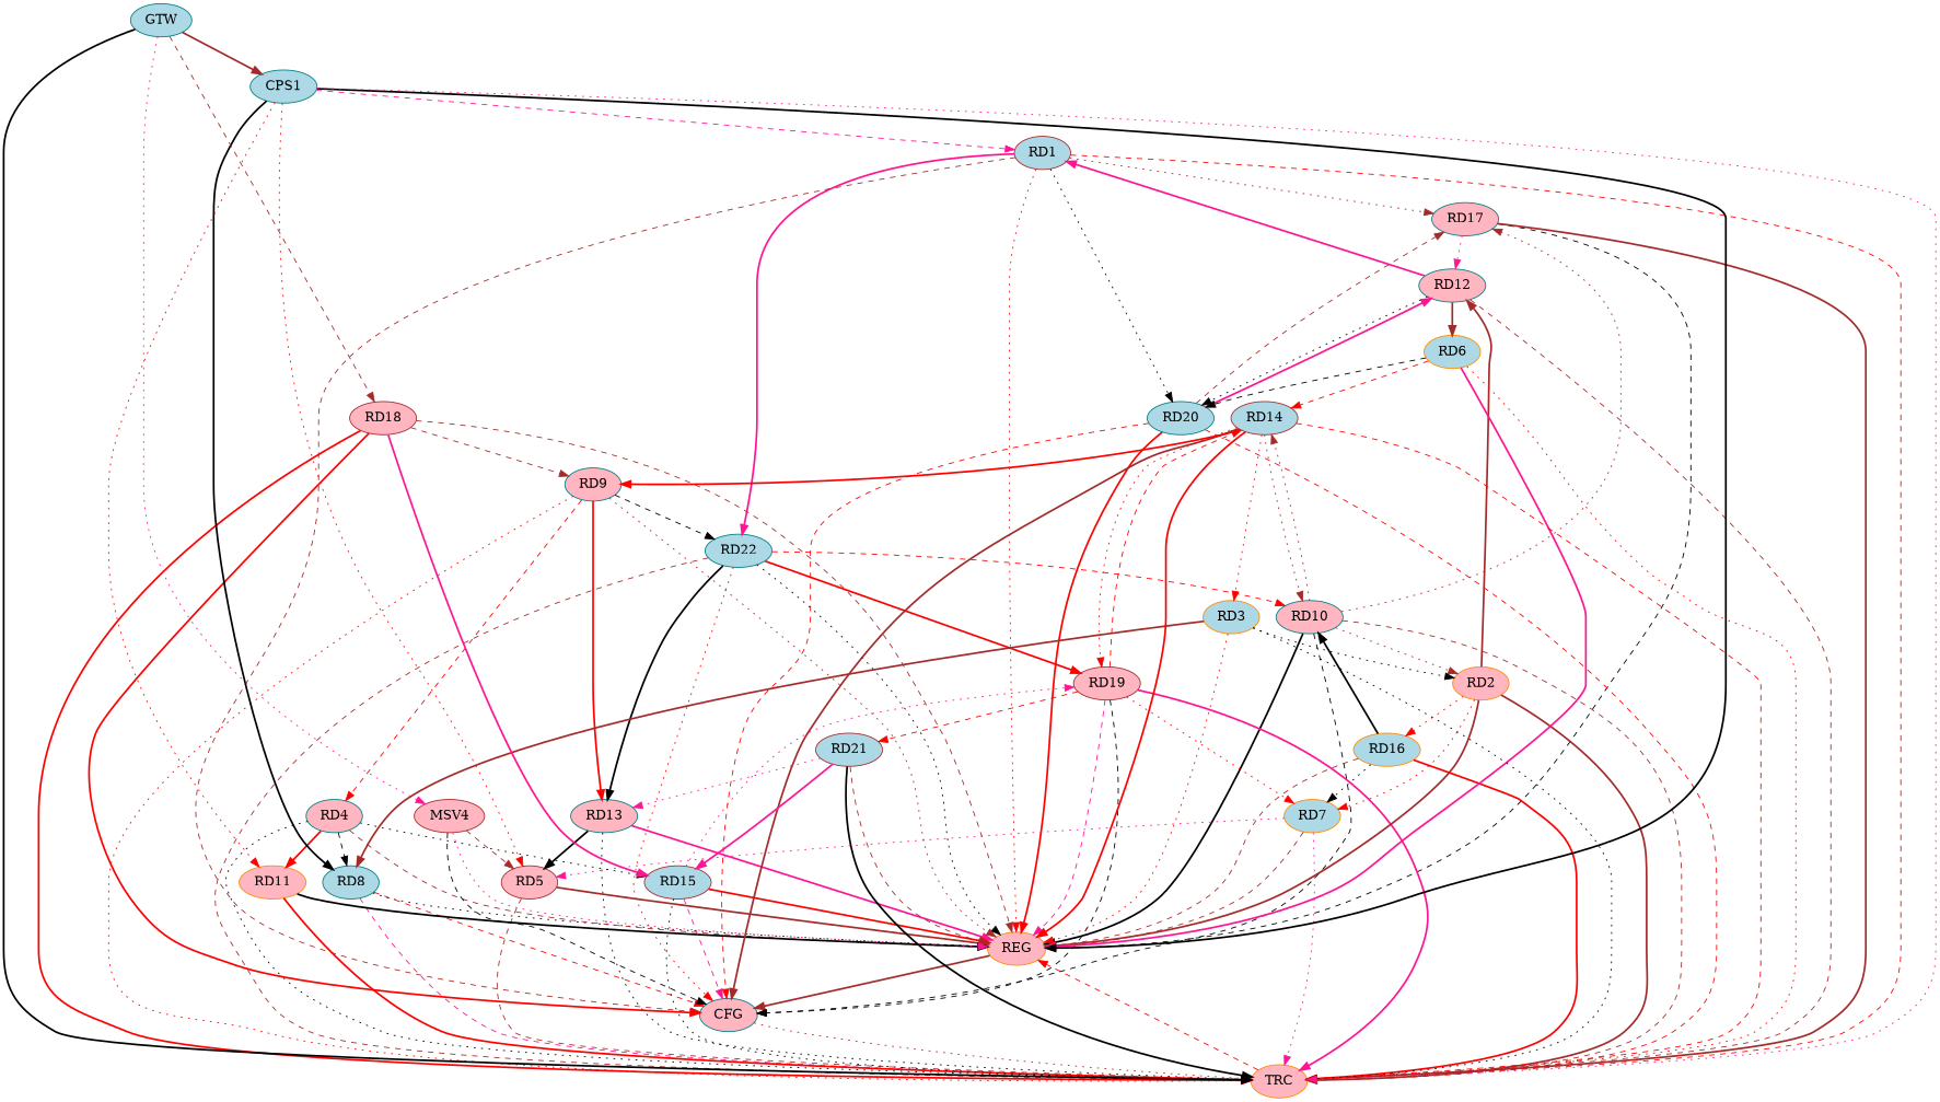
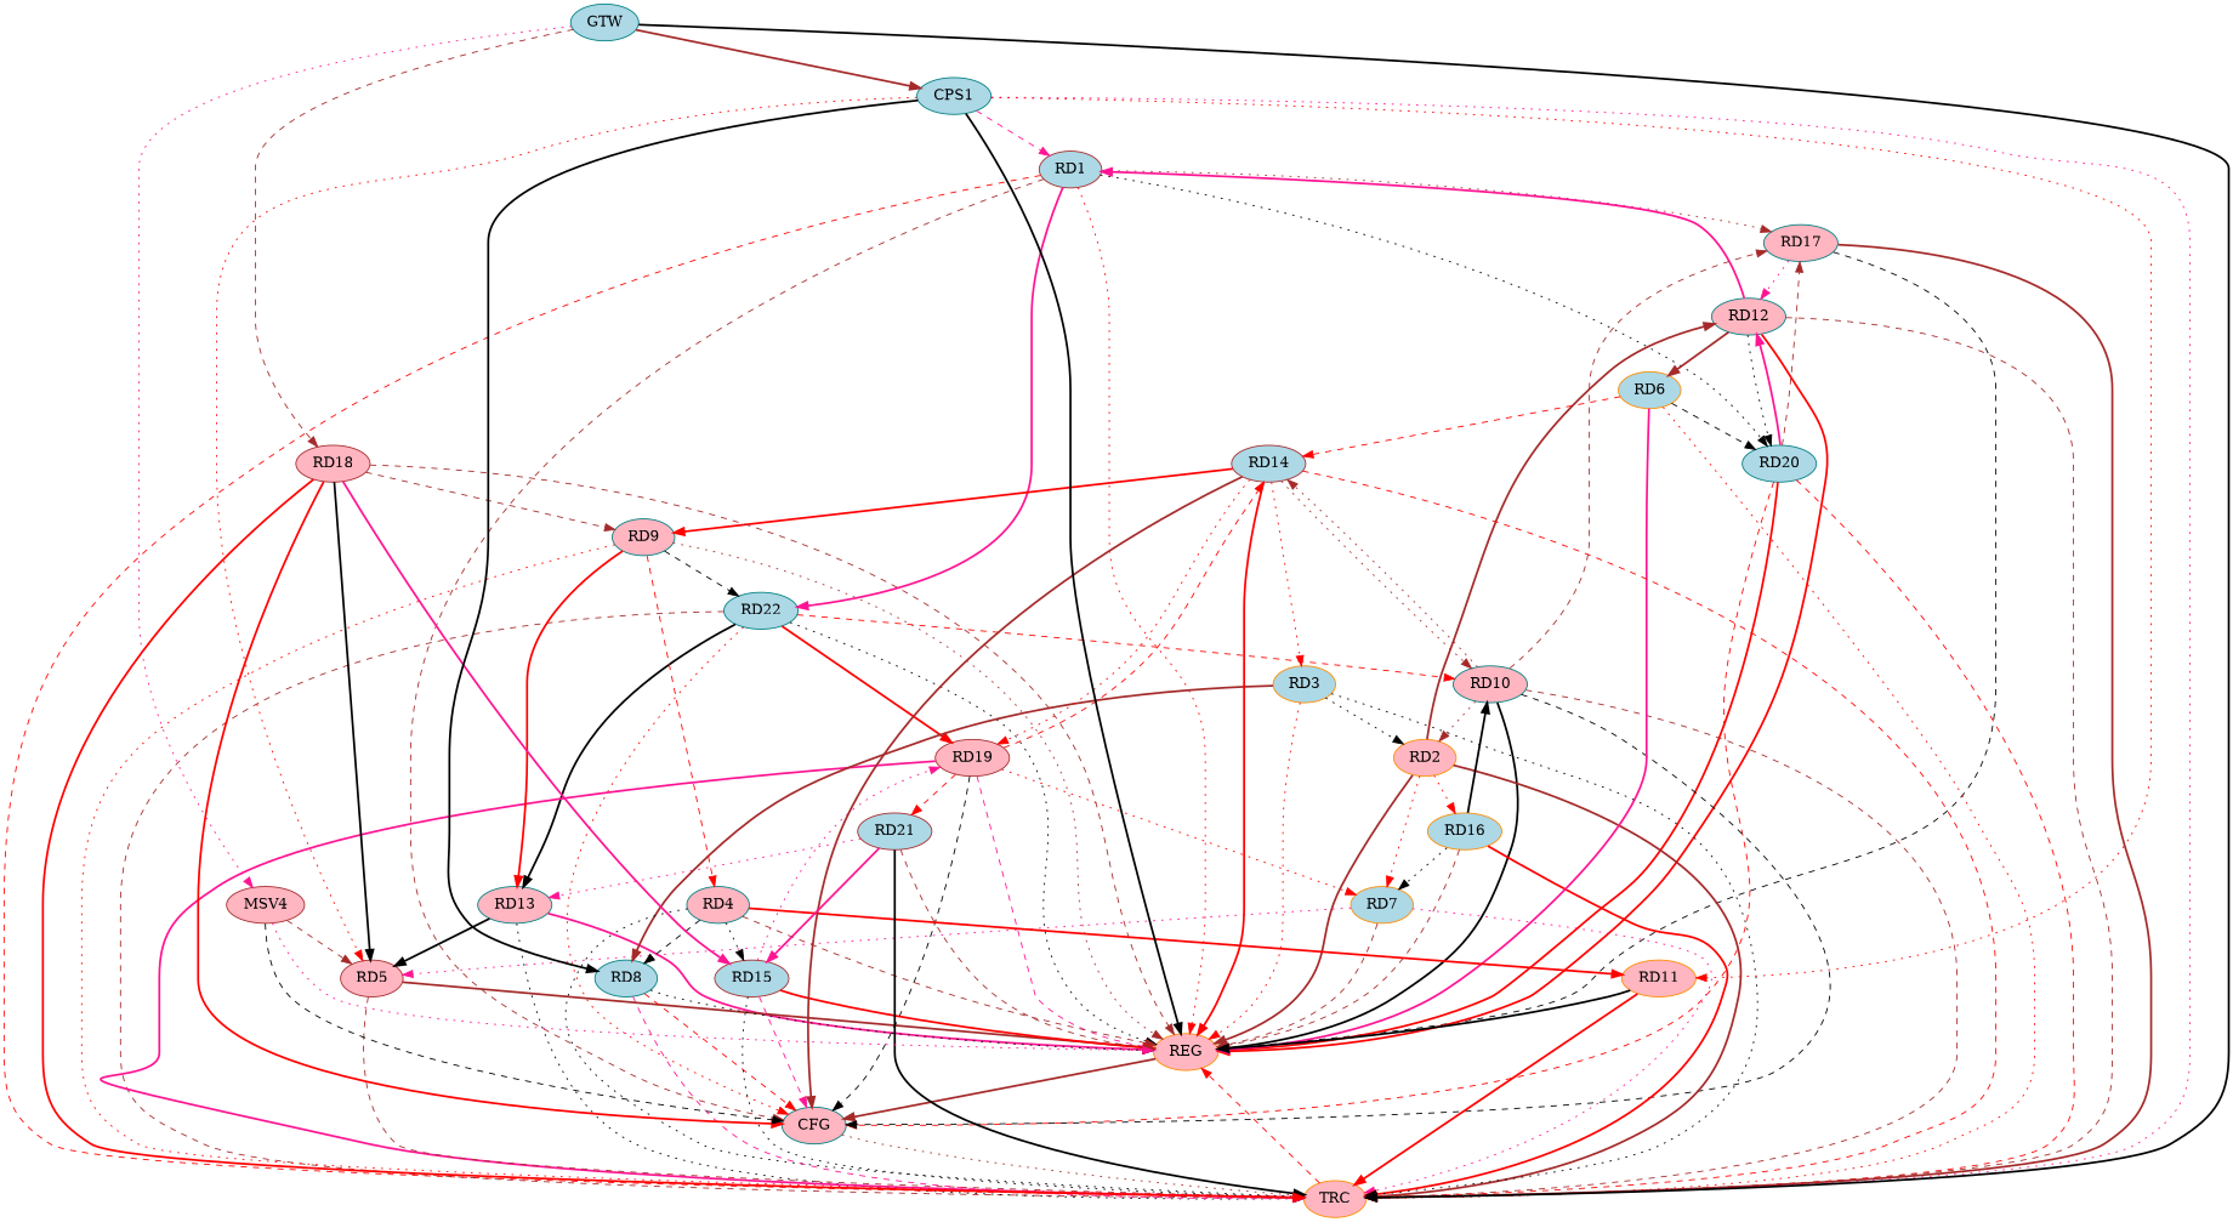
  strict digraph {
    node [color=teal fillcolor=lightpink style=filled]
    edge [color=red style=bold]
    n1 [color=brown fillcolor=lightblue label=RD1]
    n2 [label=RD17]
    n3 [fillcolor=lightblue label=RD20]
    n4 [fillcolor=lightblue label=RD22]
    n5 [color=darkorange label=REG]
    n6 [label=CFG]
    n7 [color=darkorange label=TRC]
    n8 [label=RD12]
    n9 [label=RD13]
    n10 [label=RD10]
    n11 [color=brown label=RD19]
    n12 [color=darkorange label=RD2]
    n13 [color=darkorange fillcolor=lightblue label=RD7]
    n14 [color=darkorange fillcolor=lightblue label=RD16]
    n15 [color=brown label=RD5]
    n16 [color=darkorange fillcolor=lightblue label=RD6]
    n17 [color=darkorange fillcolor=lightblue label=RD3]
    n18 [fillcolor=lightblue label=RD8]
    n19 [label=RD4]
    n20 [color=darkorange label=RD11]
    n21 [color=brown fillcolor=lightblue label=RD15]
    n22 [color=brown fillcolor=lightblue label=RD14]
    n23 [label=RD9]
    n24 [color=brown fillcolor=lightblue label=RD21]
    n25 [color=brown label=RD18]
    n26 [fillcolor=lightblue label=CPS1]
    n27 [fillcolor=lightblue label=GTW]
    n28 [color=brown label=MSV4]
    n1 -> n2 [color=brown style=dotted]
    n1 -> n3 [color=black style=dotted]
    n1 -> n4 [color=deeppink]
    n1 -> n5 [style=dotted]
    n1 -> n6 [color=brown style=dashed]
    n1 -> n7 [style=dashed]
    n2 -> n5 [color=black style=dashed]
    n2 -> n7 [color=brown]
    n2 -> n8 [color=deeppink style=dotted]
    n3 -> n2 [color=brown style=dashed]
    n3 -> n5
    n3 -> n6 [style=dashed]
    n3 -> n7 [style=dashed]
    n3 -> n8 [color=deeppink]
    n4 -> n5 [color=black style=dotted]
    n4 -> n6 [style=dotted]
    n4 -> n7 [color=brown style=dashed]
    n4 -> n9 [color=black]
    n4 -> n10 [style=dashed]
    n4 -> n11
    n5 -> n6 [color=brown]
    n6 -> n7 [color=brown style=dotted]
    n7 -> n5 [style=dashed]
    n8 -> n1 [color=deeppink]
    n8 -> n3 [color=black style=dotted]
+   n8 -> n5
    n8 -> n7 [color=brown style=dashed]
    n8 -> n16 [color=brown]
    n9 -> n5 [color=deeppink]
    n9 -> n7 [color=black style=dotted]
    n9 -> n15 [color=black]
-   n10 -> n2 [color=brown style=dotted]
+   n10 -> n2 [color=brown style=dashed]
    n10 -> n5 [color=black]
    n10 -> n6 [color=black style=dashed]
    n10 -> n7 [color=brown style=dashed]
    n10 -> n12 [color=brown style=dotted]
    n10 -> n22 [color=brown style=dotted]
    n11 -> n5 [color=deeppink style=dashed]
    n11 -> n6 [color=black style=dashed]
    n11 -> n7 [color=deeppink]
    n11 -> n13 [style=dotted]
    n11 -> n22 [style=dashed]
    n11 -> n24 [style=dashed]
    n12 -> n5 [color=brown]
    n12 -> n7 [color=brown]
    n12 -> n8 [color=brown]
    n12 -> n13 [style=dotted]
    n12 -> n14 [style=dotted]
    n13 -> n5 [color=brown style=dashed]
    n13 -> n7 [color=deeppink style=dotted]
    n13 -> n15 [color=deeppink style=dotted]
    n14 -> n5 [color=brown style=dashed]
    n14 -> n7
    n14 -> n10 [color=black]
    n14 -> n13 [color=black style=dotted]
    n15 -> n5 [color=brown]
    n15 -> n7 [color=brown style=dashed]
    n16 -> n3 [color=black style=dashed]
    n16 -> n5 [color=deeppink]
    n16 -> n7 [style=dotted]
    n16 -> n22 [style=dashed]
    n17 -> n5 [style=dotted]
    n17 -> n7 [color=black style=dotted]
    n17 -> n12 [color=black style=dotted]
    n17 -> n18 [color=brown]
    n18 -> n5 [color=black style=dotted]
    n18 -> n6 [style=dashed]
    n18 -> n7 [color=deeppink style=dashed]
    n19 -> n5 [color=brown style=dashed]
    n19 -> n7 [color=black style=dotted]
    n19 -> n18 [color=black style=dashed]
    n19 -> n20
    n19 -> n21 [color=black style=dotted]
    n20 -> n5 [color=black]
    n20 -> n7
    n21 -> n5
    n21 -> n6 [color=deeppink style=dashed]
    n21 -> n7 [color=black style=dotted]
    n21 -> n11 [color=deeppink style=dotted]
    n22 -> n5
    n22 -> n6 [color=brown]
    n22 -> n7 [style=dashed]
    n22 -> n10 [color=brown style=dotted]
    n22 -> n11 [style=dotted]
    n22 -> n17 [style=dotted]
    n22 -> n23
    n23 -> n4 [color=black style=dashed]
    n23 -> n5 [color=brown style=dotted]
    n23 -> n7 [style=dotted]
    n23 -> n9
    n23 -> n19 [style=dashed]
    n24 -> n5 [color=brown style=dashed]
    n24 -> n7 [color=black]
    n24 -> n9 [color=deeppink style=dotted]
    n24 -> n21 [color=deeppink]
    n25 -> n5 [color=brown style=dashed]
    n25 -> n6
    n25 -> n7
+   n25 -> n15 [color=black]
    n25 -> n21 [color=deeppink]
    n25 -> n23 [color=brown style=dashed]
    n26 -> n1 [color=deeppink style=dashed]
    n26 -> n5 [color=black]
    n26 -> n7 [color=deeppink style=dotted]
    n26 -> n15 [style=dotted]
    n26 -> n18 [color=black]
    n26 -> n20 [style=dotted]
    n27 -> n7 [color=black]
    n27 -> n25 [color=brown style=dashed]
    n27 -> n26 [color=brown]
    n27 -> n28 [color=deeppink style=dotted]
    n28 -> n5 [color=deeppink style=dotted]
    n28 -> n6 [color=black style=dashed]
    n28 -> n15 [color=brown style=dashed]
  }
